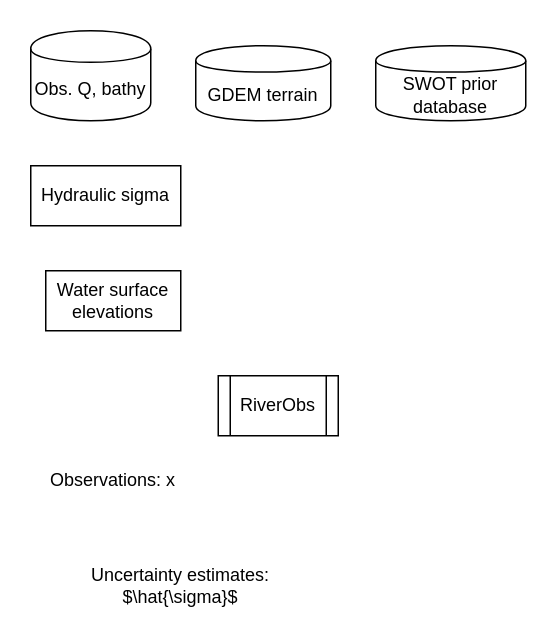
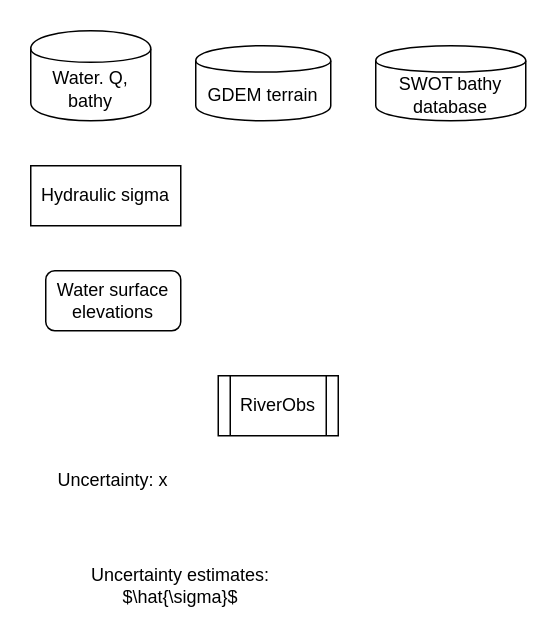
  <mxCell id="0" />
  <mxCell id="1" parent="0" />
  <mxCell id="2" value="Hydraulic sigma" style="rounded=0;whiteSpace=wrap;html=1;" vertex="1" parent="1"><mxGeometry x="20" y="110" width="100" height="40" as="geometry" /></mxCell>
- <mxCell id="3" value="Obs. Q, bathy" style="shape=cylinder;whiteSpace=wrap;html=1;boundedLbl=1;backgroundOutline=1;" vertex="1" parent="1"><mxGeometry x="20" y="20" width="80" height="60" as="geometry" /></mxCell>
- <mxCell id="4" value="Water surface elevations" style="rounded=0;whiteSpace=wrap;html=1;" vertex="1" parent="1"><mxGeometry x="30" y="180" width="90" height="40" as="geometry" /></mxCell>
- <mxCell id="5" value="SWOT prior database" style="shape=cylinder;whiteSpace=wrap;html=1;boundedLbl=1;backgroundOutline=1;" vertex="1" parent="1"><mxGeometry x="250" y="30" width="100" height="50" as="geometry" /></mxCell>
+ <mxCell id="3" value="Water. Q, bathy" style="shape=cylinder;whiteSpace=wrap;html=1;boundedLbl=1;backgroundOutline=1;" vertex="1" parent="1"><mxGeometry x="20" y="20" width="80" height="60" as="geometry" /></mxCell>
+ <mxCell id="4" value="Water surface elevations" style="whiteSpace=wrap;html=1;rounded=1;" vertex="1" parent="1"><mxGeometry x="30" y="180" width="90" height="40" as="geometry" /></mxCell>
+ <mxCell id="5" value="SWOT bathy database" style="shape=cylinder;whiteSpace=wrap;html=1;boundedLbl=1;backgroundOutline=1;" vertex="1" parent="1"><mxGeometry x="250" y="30" width="100" height="50" as="geometry" /></mxCell>
  <mxCell id="6" value="GDEM terrain" style="shape=cylinder;whiteSpace=wrap;html=1;boundedLbl=1;backgroundOutline=1;" vertex="1" parent="1"><mxGeometry x="130" y="30" width="90" height="50" as="geometry" /></mxCell>
  <mxCell id="7" value="RiverObs" style="shape=process;whiteSpace=wrap;html=1;backgroundOutline=1;" vertex="1" parent="1"><mxGeometry x="145" y="250" width="80" height="40" as="geometry" /></mxCell>
- <mxCell id="8" value="Observations: x" style="text;html=1;strokeColor=none;fillColor=none;align=center;verticalAlign=middle;whiteSpace=wrap;rounded=0;" vertex="1" parent="1"><mxGeometry x="20" y="310" width="110" height="20" as="geometry" /></mxCell>
+ <mxCell id="8" value="Uncertainty: x" style="text;html=1;strokeColor=none;fillColor=none;align=center;verticalAlign=middle;whiteSpace=wrap;rounded=0;" vertex="1" parent="1"><mxGeometry x="20" y="310" width="110" height="20" as="geometry" /></mxCell>
  <mxCell id="9" value="Uncertainty estimates: $\hat{\sigma}$" style="text;html=1;strokeColor=none;fillColor=none;align=center;verticalAlign=middle;whiteSpace=wrap;rounded=0;" vertex="1" parent="1"><mxGeometry x="30" y="380" width="180" height="20" as="geometry" /></mxCell>
